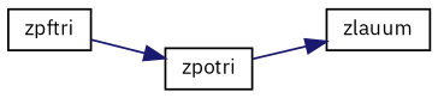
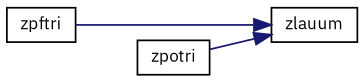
  digraph {
    fontname="IBM Plex Sans"
    rankdir=RL
    node [color=black fillcolor=white fontname="IBM Plex Sans" fontsize=10 shape=record style=filled]
    edge [color=midnightblue dir=back fontname="IBM Plex Sans" fontsize=10 labelfontname=Helvetica labelfontsize=10 style=solid]
    n1 [height=0.2 label=zlauum width=0.4]
    n2 [height=0.2 label=zpftri width=0.4]
    n3 [height=0.2 label=zpotri width=0.4]
-   n3 -> n2
+   n1 -> n2
    n1 -> n3
  }
